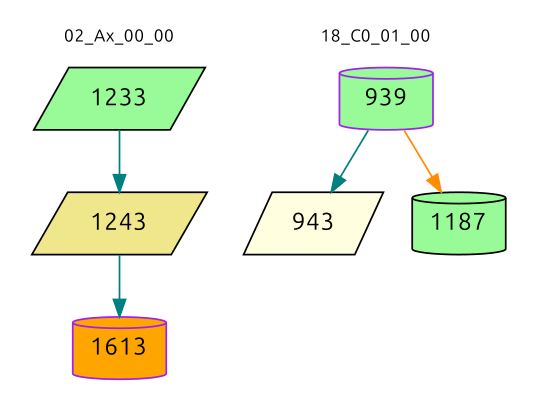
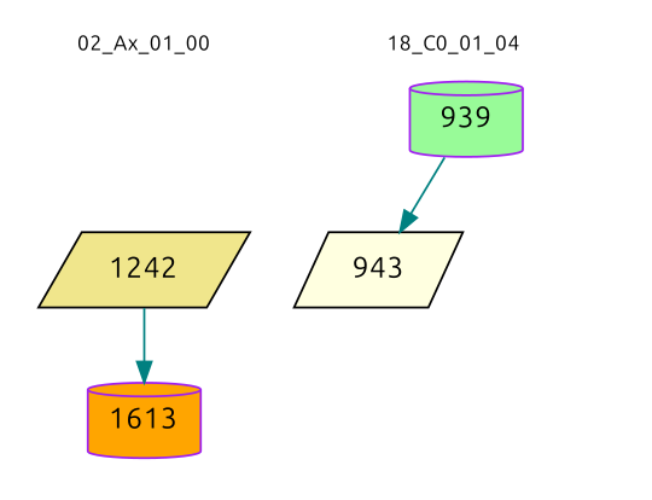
  digraph {
    fontname=Ubuntu
    node [color=black fillcolor=palegreen fontname=Ubuntu shape=parallelogram style=filled]
    edge [color=teal fontname=Ubuntu]
-   n1 [label=1233]
    n2 [color=purple fillcolor=orange label=1613 shape=cylinder]
-   n3 [fillcolor=khaki label=1243]
+   n3 [fillcolor=khaki label=1242]
    n4 [color=purple label=939 shape=cylinder]
    n5 [fillcolor=lightyellow label=943]
-   n6 [label=1187 shape=cylinder]
    subgraph cluster_1 {
      color=white
      fontsize=10
-     label="02_Ax_00_00"
-     n1
+     label="02_Ax_01_00"
      n2
      n3
    }
    subgraph cluster_2 {
      color=white
      fontsize=10
-     label="18_C0_01_00"
+     label="18_C0_01_04"
      n4
      n5
-     n6
    }
-   n1 -> n3
    n3 -> n2
    n4 -> n5
-   n4 -> n6 [color=darkorange]
  }
